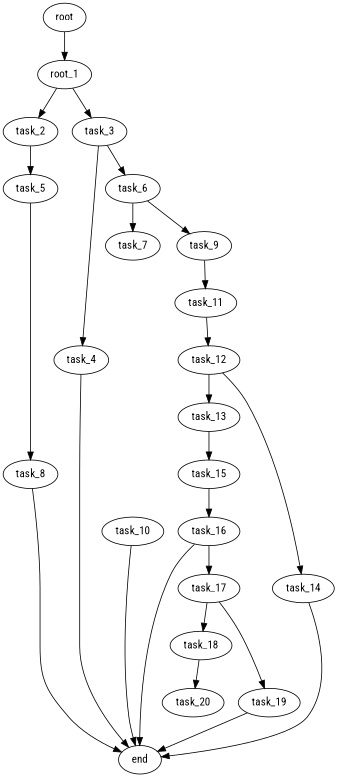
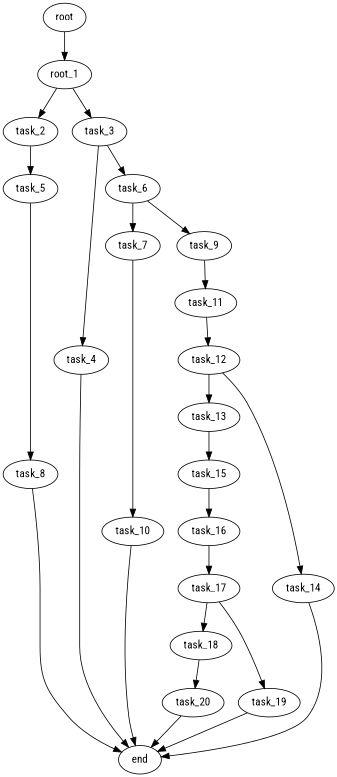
  digraph {
    fontname="Roboto Condensed"
    node [fontname="Roboto Condensed"]
    edge [fontname="Roboto Condensed"]
    n1 [label=root_1]
    root
    task_2
    task_3
    task_5
    task_4
    task_6
    task_8
    end
    task_7
    task_9
    task_10
    task_11
    task_12
    task_13
    task_14
    task_15
    task_16
    task_17
    task_18
    task_19
    task_20
    n1 -> task_2
    n1 -> task_3
    root -> n1
    task_2 -> task_5
    task_3 -> task_4
    task_3 -> task_6
    task_5 -> task_8
    task_4 -> end
    task_6 -> task_7
    task_6 -> task_9
    task_8 -> end
+   task_7 -> task_10
    task_9 -> task_11
    task_10 -> end
    task_11 -> task_12
    task_12 -> task_13
    task_12 -> task_14
    task_13 -> task_15
    task_14 -> end
    task_15 -> task_16
    task_16 -> task_17
    task_17 -> task_18
    task_17 -> task_19
    task_18 -> task_20
    task_19 -> end
-   task_16 -> end
+   task_20 -> end
  }
